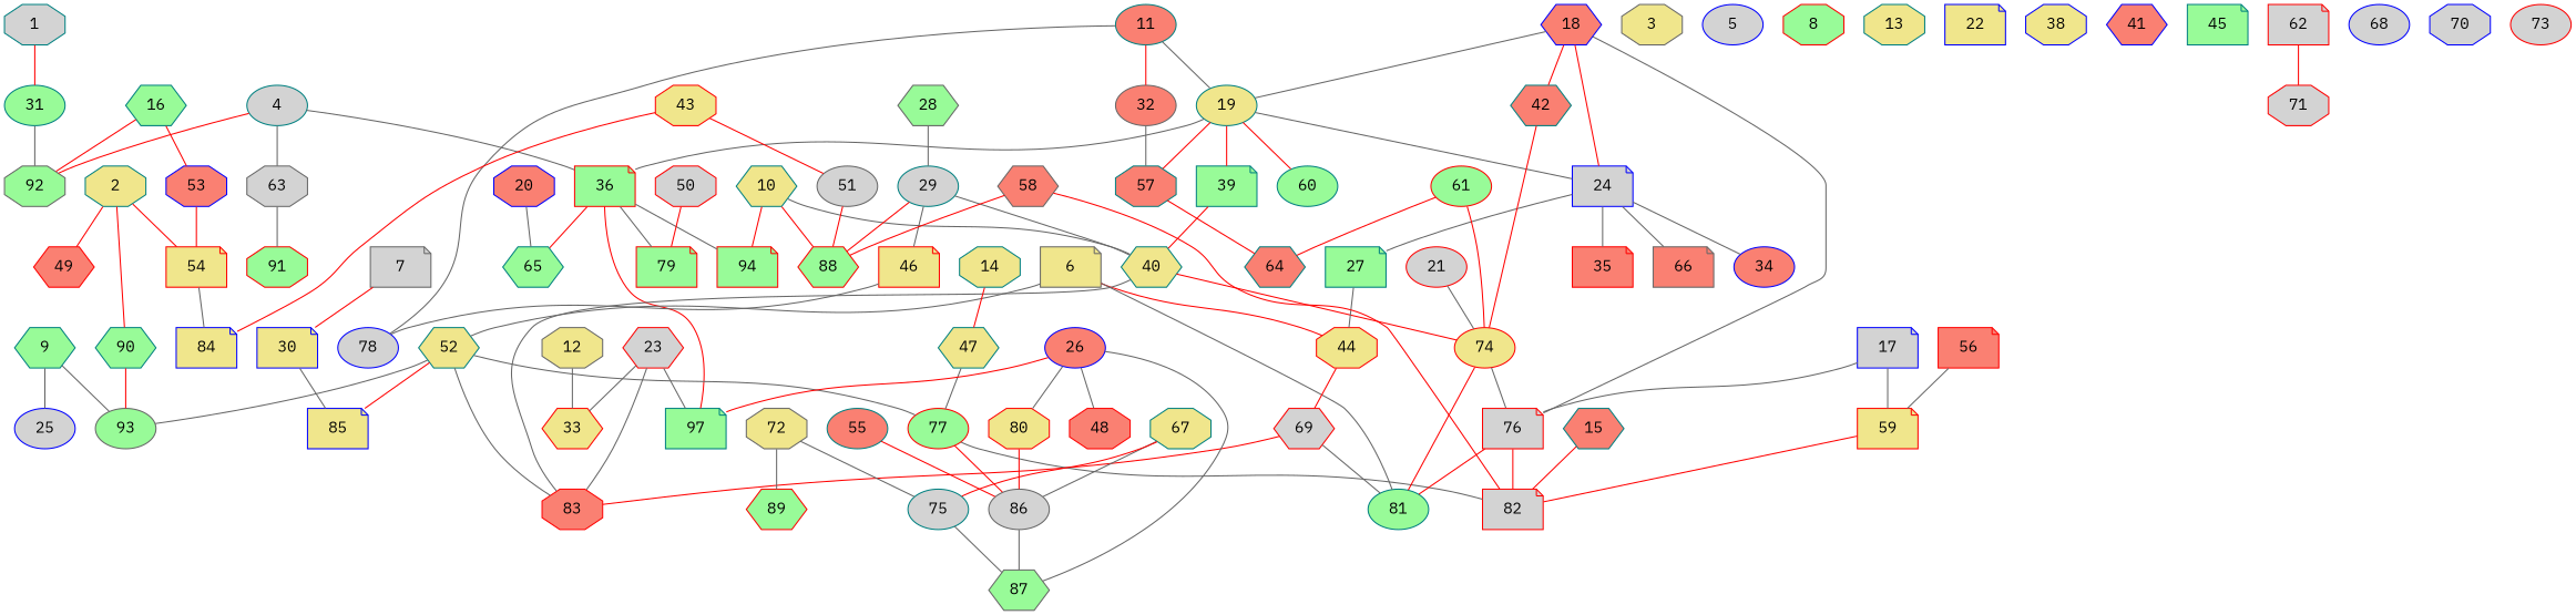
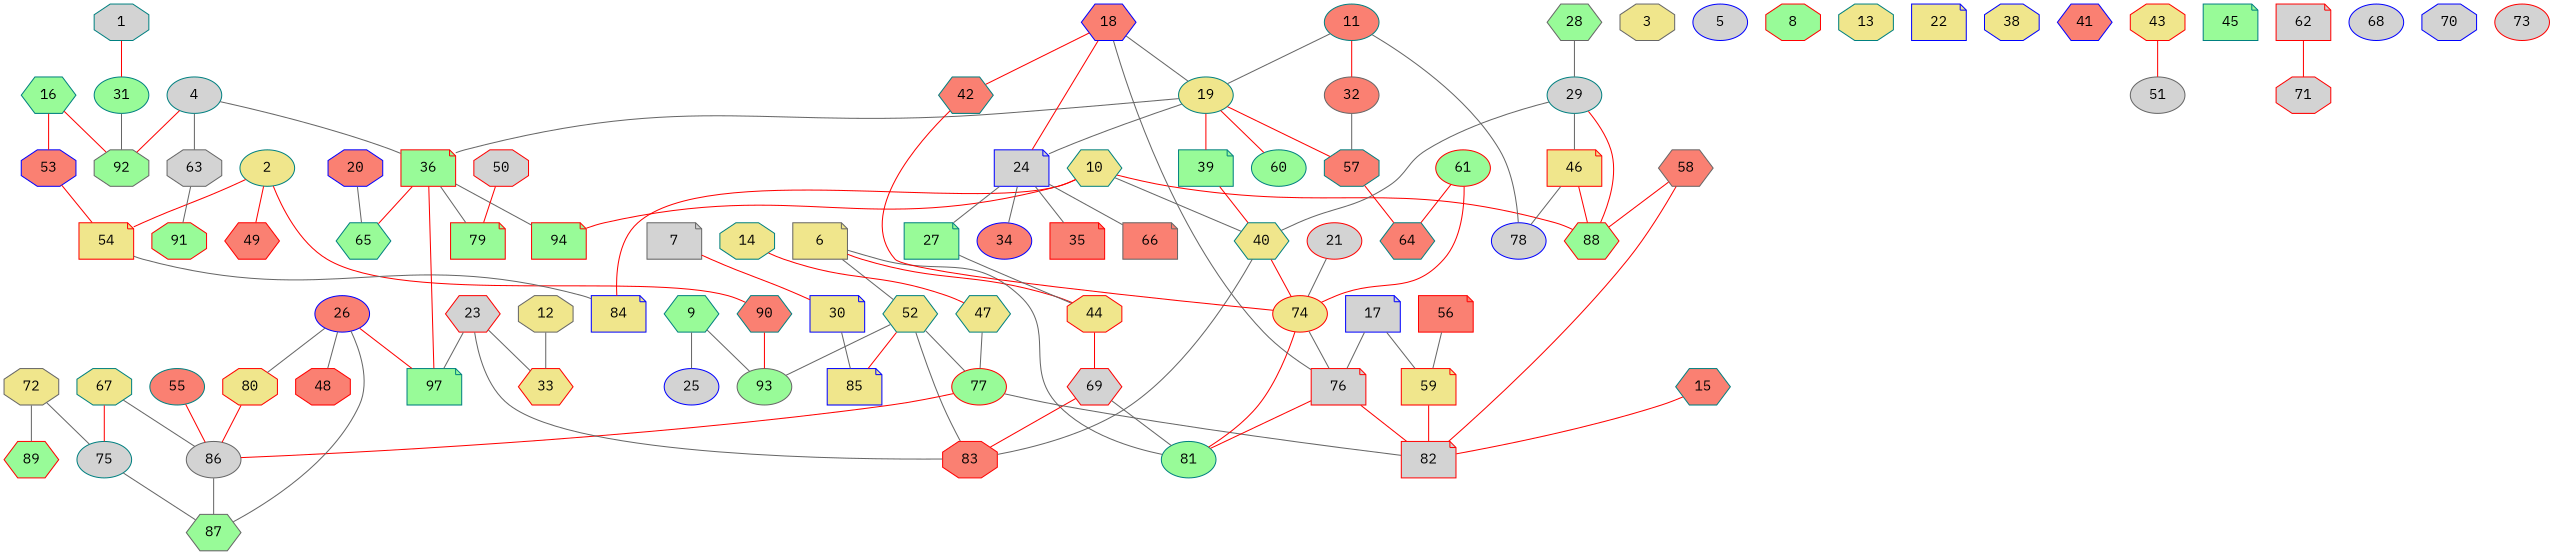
  graph {
    fontname="IBM Plex Mono"
    node [color=red fillcolor=khaki fontname="IBM Plex Mono" shape=octagon style=filled]
    edge [color=gray40 fontname="IBM Plex Mono"]
    1 [color=teal fillcolor=lightgrey]
    31 [color=teal fillcolor=palegreen shape=ellipse]
    92 [color=gray40 fillcolor=palegreen]
    49 [fillcolor=salmon shape=hexagon]
-   2 [color=teal]
+   2 [color=teal shape=ellipse]
    54 [shape=note]
-   90 [color=teal fillcolor=palegreen shape=hexagon]
+   90 [color=teal fillcolor=salmon shape=hexagon]
    84 [color=blue shape=note]
    93 [color=gray40 fillcolor=palegreen shape=ellipse]
    3 [color=gray40]
    4 [color=teal fillcolor=lightgrey shape=ellipse]
    36 [fillcolor=palegreen shape=note]
    63 [color=gray40 fillcolor=lightgrey]
    65 [color=teal fillcolor=palegreen shape=hexagon]
    n15 [color=teal fillcolor=palegreen label=97 shape=note]
    79 [fillcolor=palegreen shape=note]
    94 [fillcolor=palegreen shape=note]
    91 [fillcolor=palegreen]
    5 [color=blue fillcolor=lightgrey shape=ellipse]
    6 [color=gray40 shape=note]
    44
    52 [color=teal shape=hexagon]
    81 [color=teal fillcolor=palegreen shape=ellipse]
    69 [fillcolor=lightgrey shape=hexagon]
    83 [fillcolor=salmon]
    85 [color=blue shape=note]
    77 [fillcolor=palegreen shape=ellipse]
    7 [color=gray40 fillcolor=lightgrey shape=note]
    30 [color=blue shape=note]
    8 [fillcolor=palegreen]
    9 [color=teal fillcolor=palegreen shape=hexagon]
    25 [color=blue fillcolor=lightgrey shape=ellipse]
    10 [color=teal shape=hexagon]
    40 [color=teal shape=hexagon]
    88 [fillcolor=palegreen shape=hexagon]
    74 [shape=ellipse]
    11 [color=teal fillcolor=salmon shape=ellipse]
    19 [color=teal shape=ellipse]
    32 [color=gray40 fillcolor=salmon shape=ellipse]
    78 [color=blue fillcolor=lightgrey shape=ellipse]
    24 [color=blue fillcolor=lightgrey shape=note]
    39 [color=teal fillcolor=palegreen shape=note]
    57 [color=teal fillcolor=salmon]
    60 [color=teal fillcolor=palegreen shape=ellipse]
    12 [color=gray40]
    33 [shape=hexagon]
    13 [color=teal]
    47 [color=teal shape=hexagon]
    14 [color=teal]
    15 [color=teal fillcolor=salmon shape=hexagon]
    82 [fillcolor=lightgrey shape=note]
    16 [color=teal fillcolor=palegreen shape=hexagon]
    53 [color=blue fillcolor=salmon]
    17 [color=blue fillcolor=lightgrey shape=note]
    59 [shape=note]
    76 [fillcolor=lightgrey shape=note]
    18 [color=blue fillcolor=salmon shape=hexagon]
    42 [color=teal fillcolor=salmon shape=hexagon]
    27 [color=teal fillcolor=palegreen shape=note]
    34 [color=blue fillcolor=salmon shape=ellipse]
    35 [fillcolor=salmon shape=note]
    66 [color=gray40 fillcolor=salmon shape=note]
    64 [color=teal fillcolor=salmon shape=hexagon]
    20 [color=blue fillcolor=salmon]
    21 [fillcolor=lightgrey shape=ellipse]
    22 [color=blue shape=note]
    23 [fillcolor=lightgrey shape=hexagon]
    26 [color=blue fillcolor=salmon shape=ellipse]
    48 [fillcolor=salmon]
    80
    87 [color=gray40 fillcolor=palegreen shape=hexagon]
    86 [color=gray40 fillcolor=lightgrey shape=ellipse]
    28 [color=gray40 fillcolor=palegreen shape=hexagon]
    29 [color=teal fillcolor=lightgrey shape=ellipse]
    46 [shape=note]
    38 [color=blue]
    41 [color=blue fillcolor=salmon shape=hexagon]
    43
    51 [color=gray40 fillcolor=lightgrey shape=ellipse]
    45 [color=teal fillcolor=palegreen shape=note]
    50 [fillcolor=lightgrey]
    55 [color=teal fillcolor=salmon shape=ellipse]
    56 [fillcolor=salmon shape=note]
    58 [color=gray40 fillcolor=salmon shape=hexagon]
    61 [fillcolor=palegreen shape=ellipse]
    62 [fillcolor=lightgrey shape=note]
    71 [fillcolor=lightgrey]
    67 [color=teal]
    75 [color=teal fillcolor=lightgrey shape=ellipse]
    68 [color=blue fillcolor=lightgrey shape=ellipse]
    70 [color=blue fillcolor=lightgrey]
    72 [color=gray40]
    89 [fillcolor=palegreen shape=hexagon]
    73 [fillcolor=lightgrey shape=ellipse]
    1 -- 31 [color=red]
    31 -- 92
    2 -- 49 [color=red]
    2 -- 54 [color=red]
    2 -- 90 [color=red]
    54 -- 84
    90 -- 93 [color=red]
    4 -- 92 [color=red]
    4 -- 36
    4 -- 63
    36 -- 65 [color=red]
    36 -- n15 [color=red]
    36 -- 79
    36 -- 94
    63 -- 91
    6 -- 44 [color=red]
    6 -- 52
    6 -- 81
    44 -- 69 [color=red]
    52 -- 93
    52 -- 83
    52 -- 85 [color=red]
    52 -- 77
    69 -- 81
    69 -- 83 [color=red]
    77 -- 82
    77 -- 86 [color=red]
    7 -- 30 [color=red]
    30 -- 85
    9 -- 93
    9 -- 25
    10 -- 94 [color=red]
    10 -- 40
    10 -- 88 [color=red]
    40 -- 83
    40 -- 74 [color=red]
    74 -- 81 [color=red]
    74 -- 76
    11 -- 19
    11 -- 32 [color=red]
    11 -- 78
    19 -- 36
    19 -- 24
    19 -- 39 [color=red]
    19 -- 57 [color=red]
    19 -- 60 [color=red]
    32 -- 57
    24 -- 27
    24 -- 34
    24 -- 35
    24 -- 66
    39 -- 40 [color=red]
    57 -- 64 [color=red]
    12 -- 33
    47 -- 77
    14 -- 47 [color=red]
    15 -- 82 [color=red]
    16 -- 92 [color=red]
    16 -- 53 [color=red]
    53 -- 54 [color=red]
    17 -- 59
    17 -- 76
    59 -- 82 [color=red]
    76 -- 81 [color=red]
    76 -- 82 [color=red]
    18 -- 19
    18 -- 24 [color=red]
    18 -- 76
    18 -- 42 [color=red]
    42 -- 74 [color=red]
    27 -- 44
    20 -- 65
    21 -- 74
    23 -- n15
    23 -- 83
    23 -- 33
    26 -- n15 [color=red]
    26 -- 48
    26 -- 80
    26 -- 87
    80 -- 86 [color=red]
    86 -- 87
    28 -- 29
    29 -- 40
    29 -- 88 [color=red]
    29 -- 46
    46 -- 78
-   43 -- 84 [color=red]
+   10 -- 84 [color=red]
    43 -- 51 [color=red]
-   51 -- 88 [color=red]
+   46 -- 88 [color=red]
    50 -- 79 [color=red]
    55 -- 86 [color=red]
    56 -- 59
    58 -- 88 [color=red]
    58 -- 82 [color=red]
    61 -- 74 [color=red]
    61 -- 64 [color=red]
    62 -- 71 [color=red]
    67 -- 86
    67 -- 75 [color=red]
    75 -- 87
    72 -- 75
    72 -- 89
  }
